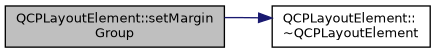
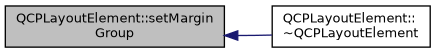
  digraph {
    rankdir=LR
    node [color=black fontname=Helvetica fontsize=10 shape=record style=filled]
    n1 [fillcolor=grey75 fontcolor=black height=0.2 label="QCPLayoutElement::setMargin\lGroup" width=0.4]
    n2 [fillcolor=white height=0.2 label="QCPLayoutElement::\l~QCPLayoutElement" width=0.4]
-   n2 -> n1 [color=midnightblue dir=back fontname=Helvetica fontsize=10 labelfontname=Helvetica labelfontsize=10 style=solid]
+   n1 -> n2 [color=midnightblue dir=back fontname=Helvetica fontsize=10 labelfontname=Helvetica labelfontsize=10 style=solid]
  }
